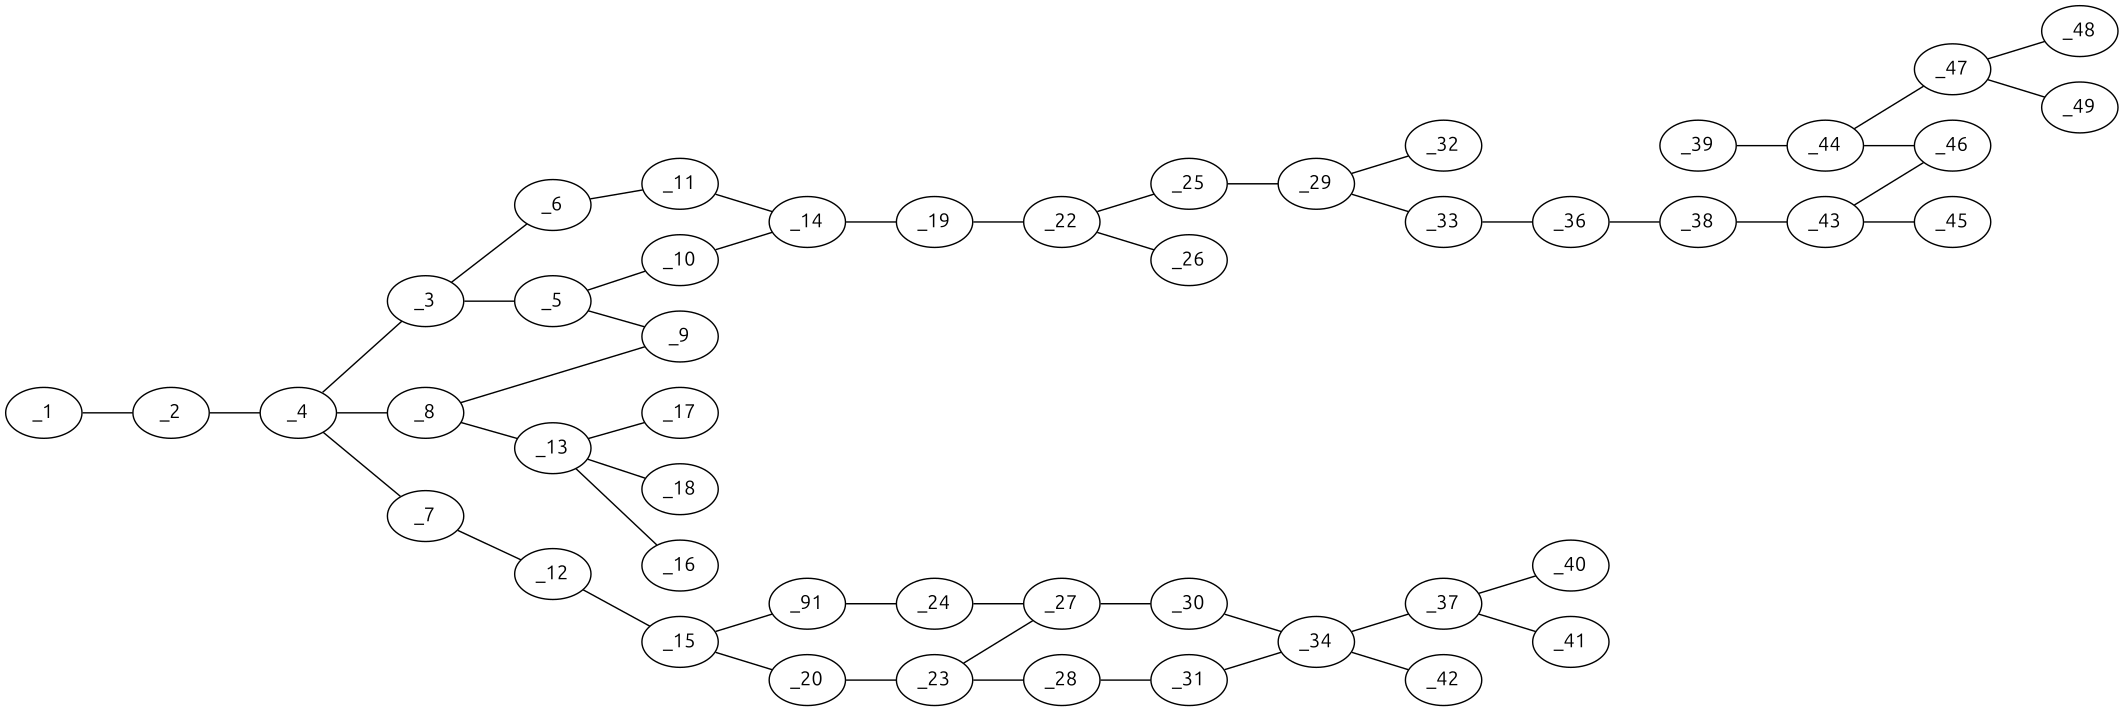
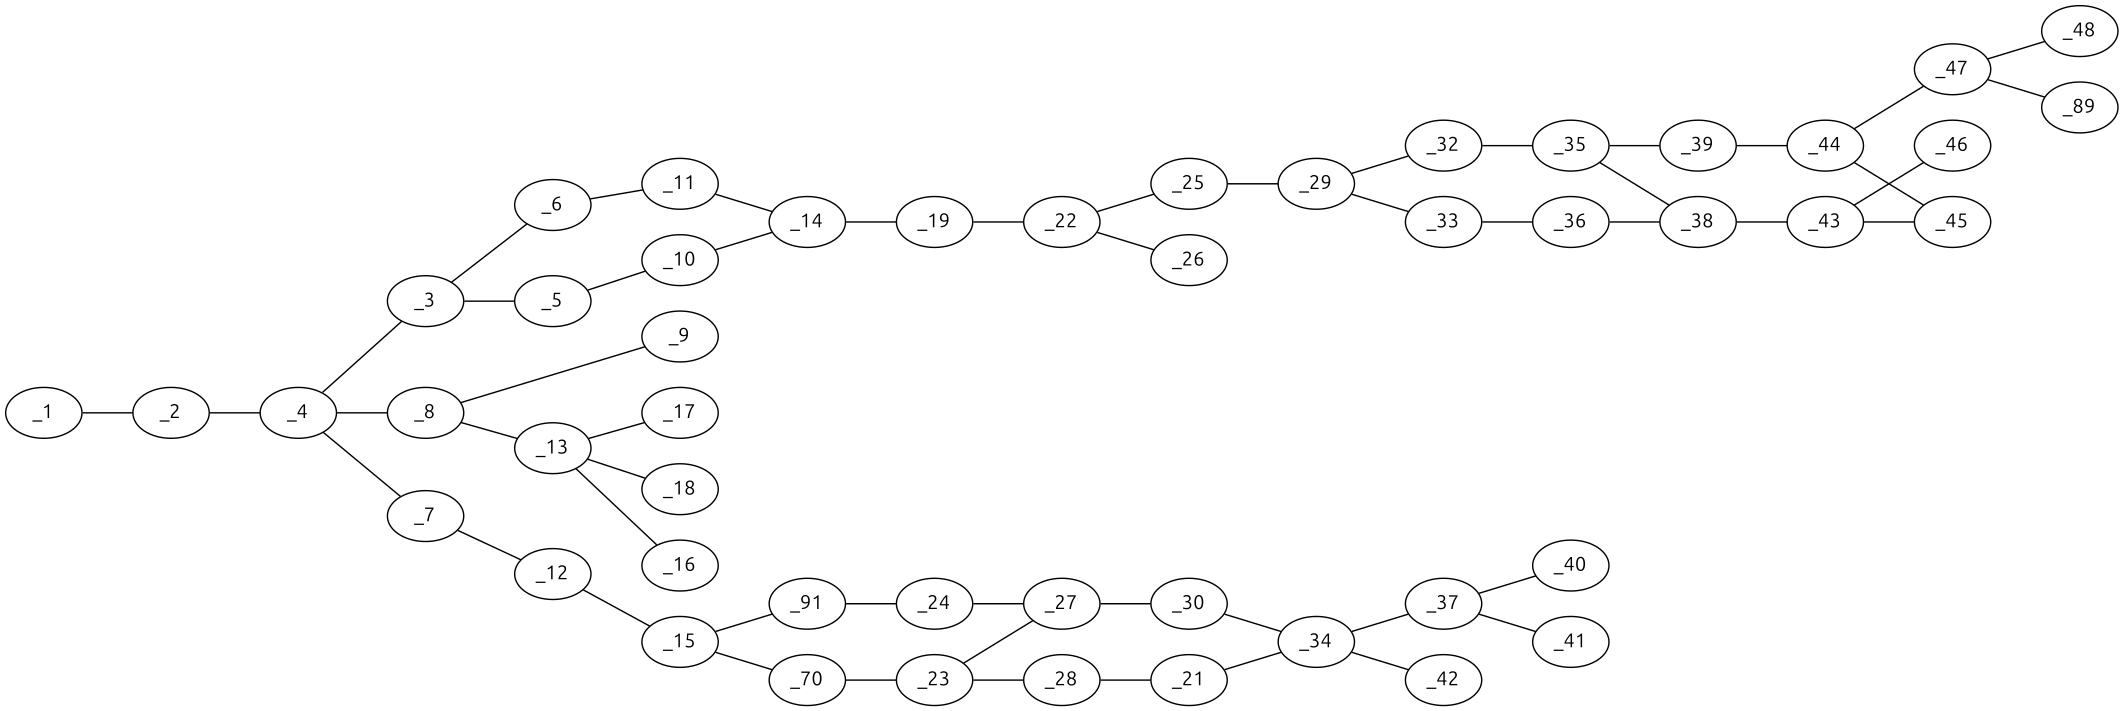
  graph {
    fontname=Ubuntu
    rankdir=LR
    node [charge=0 chem=1 fontname=Ubuntu symbol="C  " x=8.9282 y=3.25]
    edge [fontname=Ubuntu valence=1]
    _1 [chem=2 symbol="O  " y=0.25]
    _2 [y=1.25]
    _4 [x=8.0622 y=1.75]
    _3 [x=9.7942 y=1.75]
    _5 [x=9.7943 y=2.75]
    _6 [x=10.6603 y=1.25]
    _7 [chem=4 symbol="N  " x=7.1962 y=1.25]
    _8 [x=8.0622 y=2.75]
    _9
    _10 [x=10.6603]
    _11 [x=11.5263 y=1.75]
    _12 [chem=4 symbol="N  " x=7.1962 y=0.25]
    _13 [chem=5 symbol="S  " x=7.1962]
    _14 [x=11.5263 y=2.75]
    _15 [x=6.3301 y=-0.25]
    _16 [chem=2 symbol="O  " x=6.3302 y=3.75]
    _17 [chem=2 symbol="O  " x=6.6962 y=2.384]
    _18 [chem=2 symbol="O  " x=7.6962 y=4.116]
    _19 [chem=4 symbol="N  " x=12.3923]
-   _20 [x=6.3301 y=-1.25]
+   _20 [x=6.3301 y=-1.25 label=_70]
    n21 [label=_91 x=5.4641 y=0.25]
    _22 [x=13.2584 y=2.75]
    _23 [x=5.4641 y=-1.75]
    _24 [x=4.5981 y=-0.25]
    _25 [chem=4 symbol="N  " x=14.1244]
    _26 [chem=2 symbol="O  " x=13.2584 y=1.75]
    _27 [x=4.5981 y=-1.25]
    _28 [x=5.4641 y=-2.75]
    _29 [x=14.9904 y=2.75]
    _30 [x=3.7321 y=-1.75]
-   _31 [x=4.5981 y=-3.25]
+   _31 [x=4.5981 y=-3.25 label=_21]
    _32 [x=15.8564]
    _33 [x=14.9904 y=1.75]
    _34 [x=3.7321 y=-2.75]
+   _35 [x=16.7225 y=2.75]
    _36 [x=15.8564 y=1.25]
    _37 [chem=5 symbol="S  " x=2.866 y=-3.25]
    _42 [chem=2 symbol="O  " x=3.366 y=-4.116]
    _38 [x=16.7225 y=1.75]
    _39 [x=17.5885]
    _40 [chem=2 symbol="O  " x=2 y=-3.75]
    _41 [chem=2 symbol="O  " x=2.366 y=-2.384]
    _43 [x=17.5885 y=1.25]
    _44 [x=18.4545 y=2.75]
    _45 [chem=2 symbol="O  " x=17.5885 y=0.25]
    _46 [x=18.4545 y=1.75]
    _47 [chem=5 symbol="S  " x=19.3205]
    _48 [chem=2 symbol="O  " x=20.1866 y=3.7499]
-   _49 [chem=2 symbol="O  " x=18.8205 y=4.116]
+   _49 [chem=2 symbol="O  " x=18.8205 y=4.116 label=_89]
    _1 -- _2
    _2 -- _4
    _4 -- _3 [valence=2]
    _4 -- _7
    _4 -- _8 [valence=2]
    _3 -- _5
    _3 -- _6
-   _5 -- _9 [valence=2]
    _5 -- _10
    _6 -- _11 [valence=2]
    _7 -- _12 [valence=2]
    _8 -- _9
    _8 -- _13
    _10 -- _14 [valence=2]
    _11 -- _14
    _12 -- _15
    _13 -- _16 [valence=2]
    _13 -- _17 [valence=2]
    _13 -- _18
    _14 -- _19
    _15 -- _20 [valence=2]
    _15 -- n21
    _19 -- _22
    _20 -- _23
    n21 -- _24 [valence=2]
    _22 -- _25
    _22 -- _26 [valence=2]
    _23 -- _27 [valence=2]
    _23 -- _28
    _24 -- _27
    _25 -- _29
    _27 -- _30
    _28 -- _31 [valence=2]
    _29 -- _32 [valence=2]
    _29 -- _33
    _30 -- _34 [valence=2]
    _31 -- _34
+   _32 -- _35
    _33 -- _36 [valence=2]
    _34 -- _37
    _34 -- _42
+   _35 -- _38 [valence=2]
+   _35 -- _39
    _36 -- _38
    _37 -- _40 [valence=2]
    _37 -- _41 [valence=2]
    _38 -- _43
    _39 -- _44 [valence=2]
    _43 -- _45
    _43 -- _46 [valence=2]
-   _44 -- _46
+   _44 -- _45
    _44 -- _47
    _47 -- _48 [valence=2]
    _47 -- _49 [valence=2]
  }
